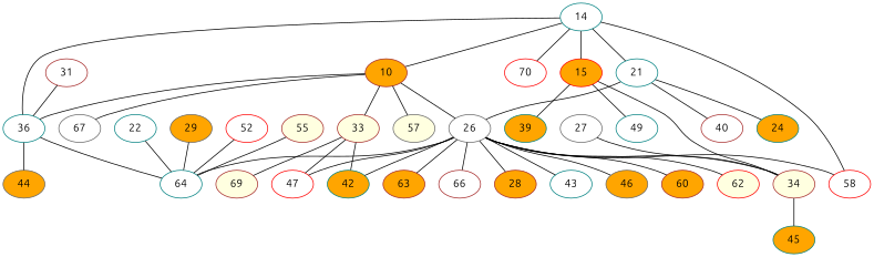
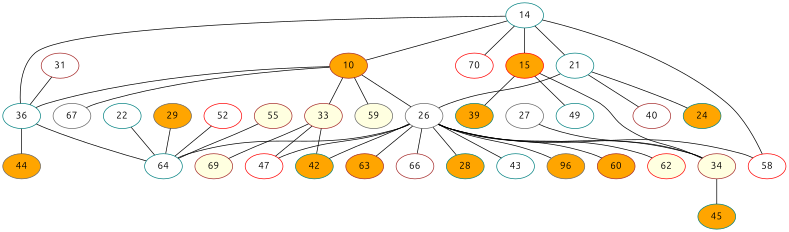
  graph {
    fontname=Ubuntu
    node [color=brown fillcolor=white fontname=Ubuntu style=filled]
    edge [fontname=Ubuntu]
    26 [color=gray40 super="+8+9"]
    58 [color=red super="+53"]
    34 [fillcolor=lightyellow super="+3"]
    64 [color=teal super="+16+35+5"]
-   28 [fillcolor=orange]
+   28 [color=teal fillcolor=orange]
    42 [color=teal fillcolor=orange]
    43 [color=teal]
-   46 [color=gray40 fillcolor=orange super="+20"]
+   46 [color=gray40 fillcolor=orange super="+20" label=96]
    47 [color=red]
    60 [fillcolor=orange super="+25"]
    62 [color=red fillcolor=lightyellow super="+37"]
    63 [fillcolor=orange]
    66
    10 [fillcolor=orange]
    33 [fillcolor=lightyellow super="+12"]
    36 [color=teal super="+6"]
-   59 [color=gray40 fillcolor=lightyellow super="+57" label=57]
+   59 [color=gray40 fillcolor=lightyellow super="+57"]
    67 [color=gray40 super="+50"]
    69 [fillcolor=lightyellow super="+65"]
    44 [color=gray40 fillcolor=orange]
    14 [color=teal super="+13"]
    15 [color=red fillcolor=orange]
    21 [color=teal super="+7"]
    70 [color=red super="+41+68"]
    39 [color=teal fillcolor=orange]
    49 [color=teal super="+48"]
    24 [color=teal fillcolor=orange]
    40
    45 [color=teal fillcolor=orange super="+38"]
    22 [color=teal]
    27 [color=gray40 super="+23"]
    29 [color=gray40 fillcolor=orange super="+19"]
    31
    52 [color=red super="+17"]
    55 [fillcolor=lightyellow]
    26 -- 58
    26 -- 34 [weight=2]
    26 -- 64 [weight=4]
    26 -- 28
    26 -- 42
    26 -- 43
    26 -- 46
    26 -- 47
    26 -- 60
    26 -- 62
    26 -- 63
    26 -- 66
    34 -- 45
    10 -- 26 [weight=2]
    10 -- 33 [weight=2]
    10 -- 36
    10 -- 59
    10 -- 67
    33 -- 42
    33 -- 47
    33 -- 69
    36 -- 64 [weight=2]
    36 -- 44
    14 -- 58
    14 -- 10
    14 -- 36
    14 -- 15 [weight=2]
    14 -- 21 [weight=2]
    14 -- 70
    15 -- 34
    15 -- 39
    15 -- 49
    21 -- 26 [weight=2]
    21 -- 24
    21 -- 40
    22 -- 64
    27 -- 34
    29 -- 64
    31 -- 36
    52 -- 64
    55 -- 64
  }
